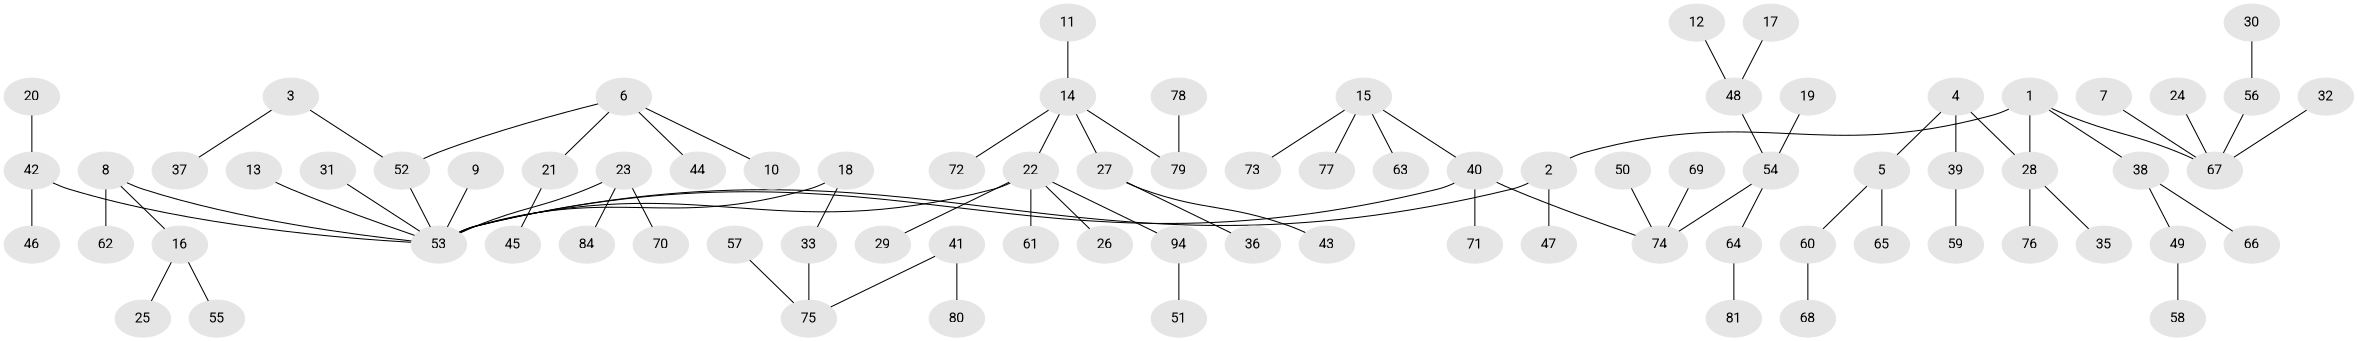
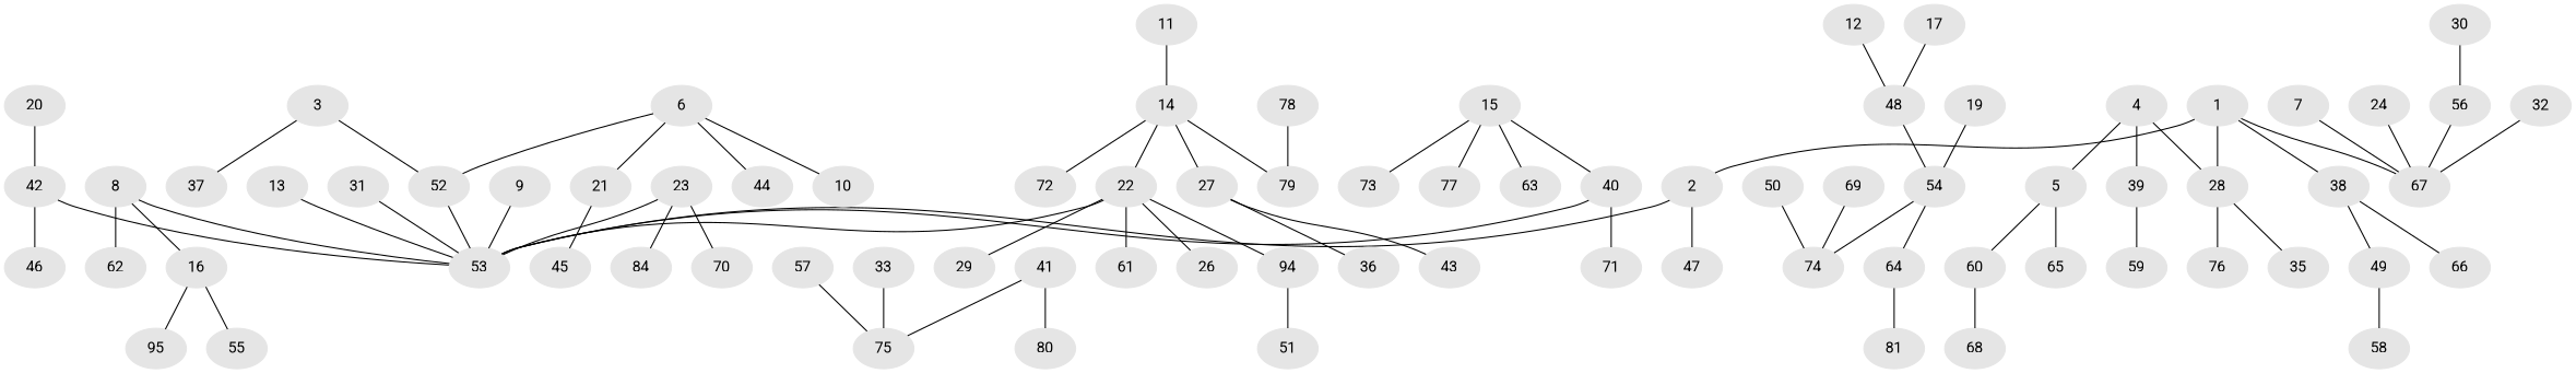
  graph {
    fontname=Roboto
    node [color=gray90 fontname=Roboto style=filled]
    edge [fontname=Roboto weight=1.0]
    1
    2
    28
    38
    67
    47
    53
    35
    76
    49
    66
    3
    37
    52
    4
    5
    39
    60
    65
    59
    68
    6
    10
    21
    44
    45
    7
    8
    16
    62
-   25
+   25 [label=95]
    55
    9
    11
    14
    22
    27
    72
    79
    12
    48
    54
    13
    26
    29
    n46 [label=94]
    61
    36
    43
    15
    40
    63
    73
    77
    71
    74
    17
-   18
    33
    75
    19
    64
    20
    42
    46
    51
    23
    70
    n69 [label=84]
    24
    30
    56
    31
    32
    58
    41
    80
    50
    81
    57
    69
    78
    1 -- 2
    1 -- 28
    1 -- 38
    1 -- 67
    2 -- 47
    2 -- 53
    28 -- 35
    28 -- 76
    38 -- 49
    38 -- 66
    49 -- 58
    3 -- 37
    3 -- 52
    52 -- 53
    4 -- 28
    4 -- 5
    4 -- 39
    5 -- 60
    5 -- 65
    39 -- 59
    60 -- 68
    6 -- 52
    6 -- 10
    6 -- 21
    6 -- 44
    21 -- 45
    7 -- 67
    8 -- 53
    8 -- 16
    8 -- 62
    16 -- 25
    16 -- 55
    9 -- 53
    11 -- 14
    14 -- 22
    14 -- 27
    14 -- 72
    14 -- 79
    22 -- 53
    22 -- 26
    22 -- 29
    22 -- n46
    22 -- 61
    27 -- 36
    27 -- 43
    12 -- 48
    48 -- 54
    54 -- 74
    54 -- 64
    13 -- 53
    n46 -- 51
    15 -- 40
    15 -- 63
    15 -- 73
    15 -- 77
    40 -- 53
    40 -- 71
-   40 -- 74
    17 -- 48
-   18 -- 53
-   18 -- 33
    33 -- 75
    19 -- 54
    64 -- 81
    20 -- 42
    42 -- 53
    42 -- 46
    23 -- 53
    23 -- 70
    23 -- n69
    24 -- 67
    30 -- 56
    56 -- 67
    31 -- 53
    32 -- 67
    41 -- 75
    41 -- 80
    50 -- 74
    57 -- 75
    69 -- 74
    78 -- 79
  }
